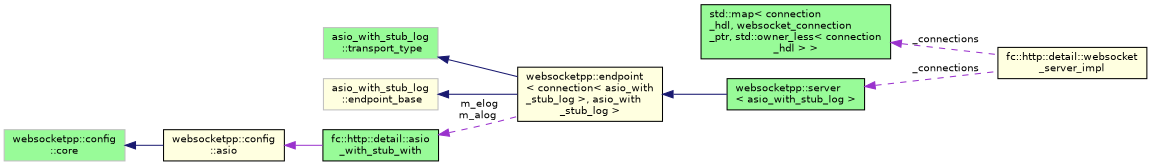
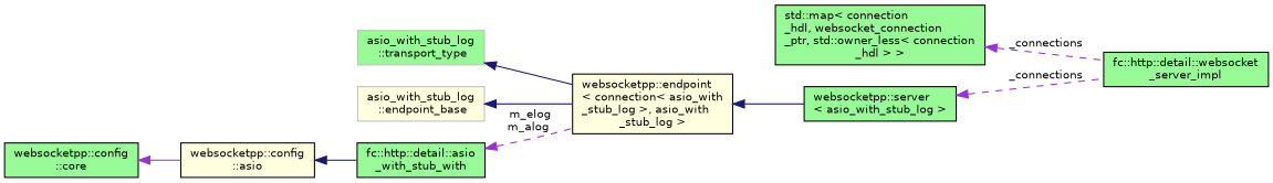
  digraph {
    fontname="DejaVu Sans"
    rankdir=LR
    node [color=black fillcolor=palegreen fontname="DejaVu Sans" fontsize=10 shape=record style=filled]
    edge [color=midnightblue dir=back fontname="DejaVu Sans" fontsize=10 labelfontname=Helvetica labelfontsize=10 style=solid]
-   n1 [fillcolor=lightyellow fontcolor=black height=0.2 label="fc::http::detail::websocket\l_server_impl" width=0.4]
+   n1 [fontcolor=black height=0.2 label="fc::http::detail::websocket\l_server_impl" width=0.4]
    n2 [height=0.2 label="std::map\< connection\l_hdl, websocket_connection\l_ptr, std::owner_less\< connection\l_hdl \> \>" width=0.4]
    n3 [height=0.2 label="websocketpp::server\l\< asio_with_stub_log \>" width=0.4]
    n4 [fillcolor=lightyellow height=0.2 label="websocketpp::endpoint\l\< connection\< asio_with\l_stub_log \>, asio_with\l_stub_log \>" width=0.4]
    n5 [color=grey75 height=0.2 label="asio_with_stub_log\l ::transport_type" width=0.4]
    n6 [color=grey75 fillcolor=lightyellow height=0.2 label="asio_with_stub_log\l ::endpoint_base" width=0.4]
    n7 [height=0.2 label="fc::http::detail::asio\l_with_stub_with" width=0.4]
    n8 [fillcolor=lightyellow height=0.2 label="websocketpp::config\l::asio" width=0.4]
-   n9 [color=grey75 height=0.2 label="websocketpp::config\l::core" width=0.4]
+   n9 [height=0.2 label="websocketpp::config\l::core" width=0.4]
    n2 -> n1 [color=darkorchid3 label=" _connections" style=dashed]
    n3 -> n1 [color=darkorchid3 label=" _connections" style=dashed]
    n4 -> n3
    n5 -> n4
    n6 -> n4
    n7 -> n4 [color=darkorchid3 label=" m_elog\nm_alog" style=dashed]
-   n8 -> n7 [color=darkorchid3]
-   n9 -> n8
+   n8 -> n7
+   n9 -> n8 [color=darkorchid3]
  }
